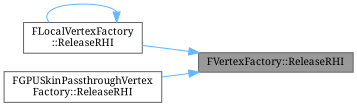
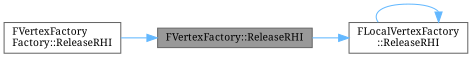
  digraph {
    fontname="Noto Serif"
    rankdir=RL
    node [color=grey40 fillcolor=white fontname="Noto Serif" fontsize=10 shape=box style=filled]
    edge [color=steelblue1 dir=back fontname="Noto Serif" fontsize=10 labelfontname=Helvetica labelfontsize=10 style=solid]
    n1 [color=gray40 fillcolor=grey60 fontcolor=black height=0.2 label="FVertexFactory::ReleaseRHI" width=0.4]
    n2 [height=0.2 label="FLocalVertexFactory\l::ReleaseRHI" width=0.4]
-   n3 [height=0.2 label="FGPUSkinPassthroughVertex\lFactory::ReleaseRHI" width=0.4]
-   n1 -> n2
+   n3 [height=0.2 label="FVertexFactory\lFactory::ReleaseRHI" width=0.4]
+   n2 -> n1
    n1 -> n3
    n2 -> n2
  }
